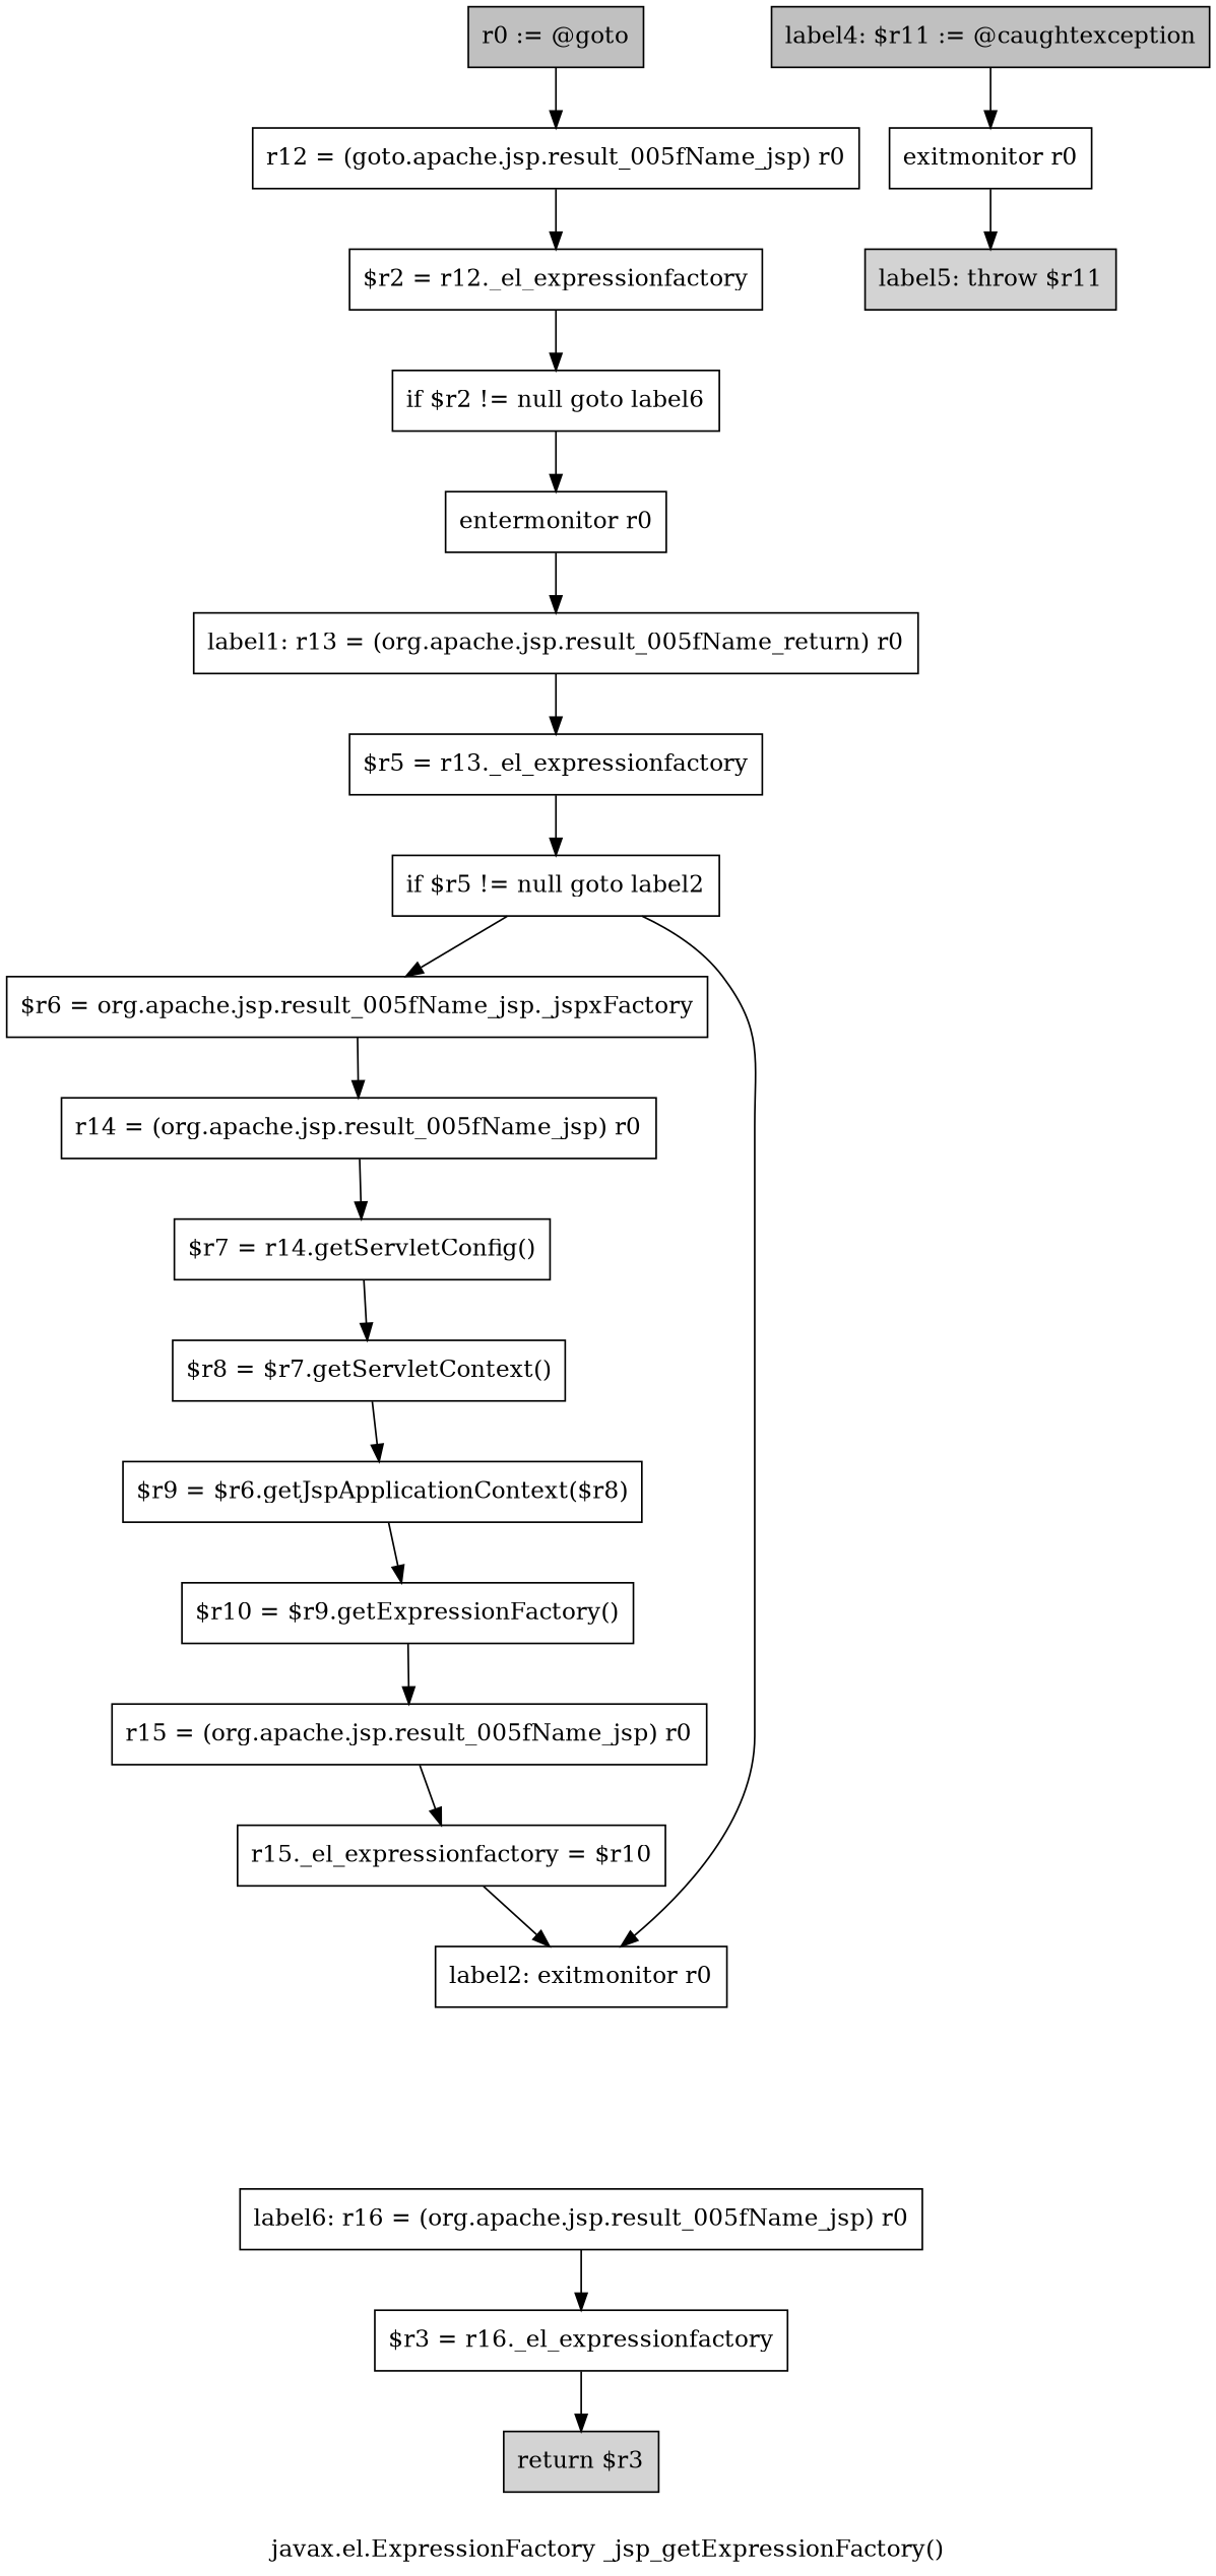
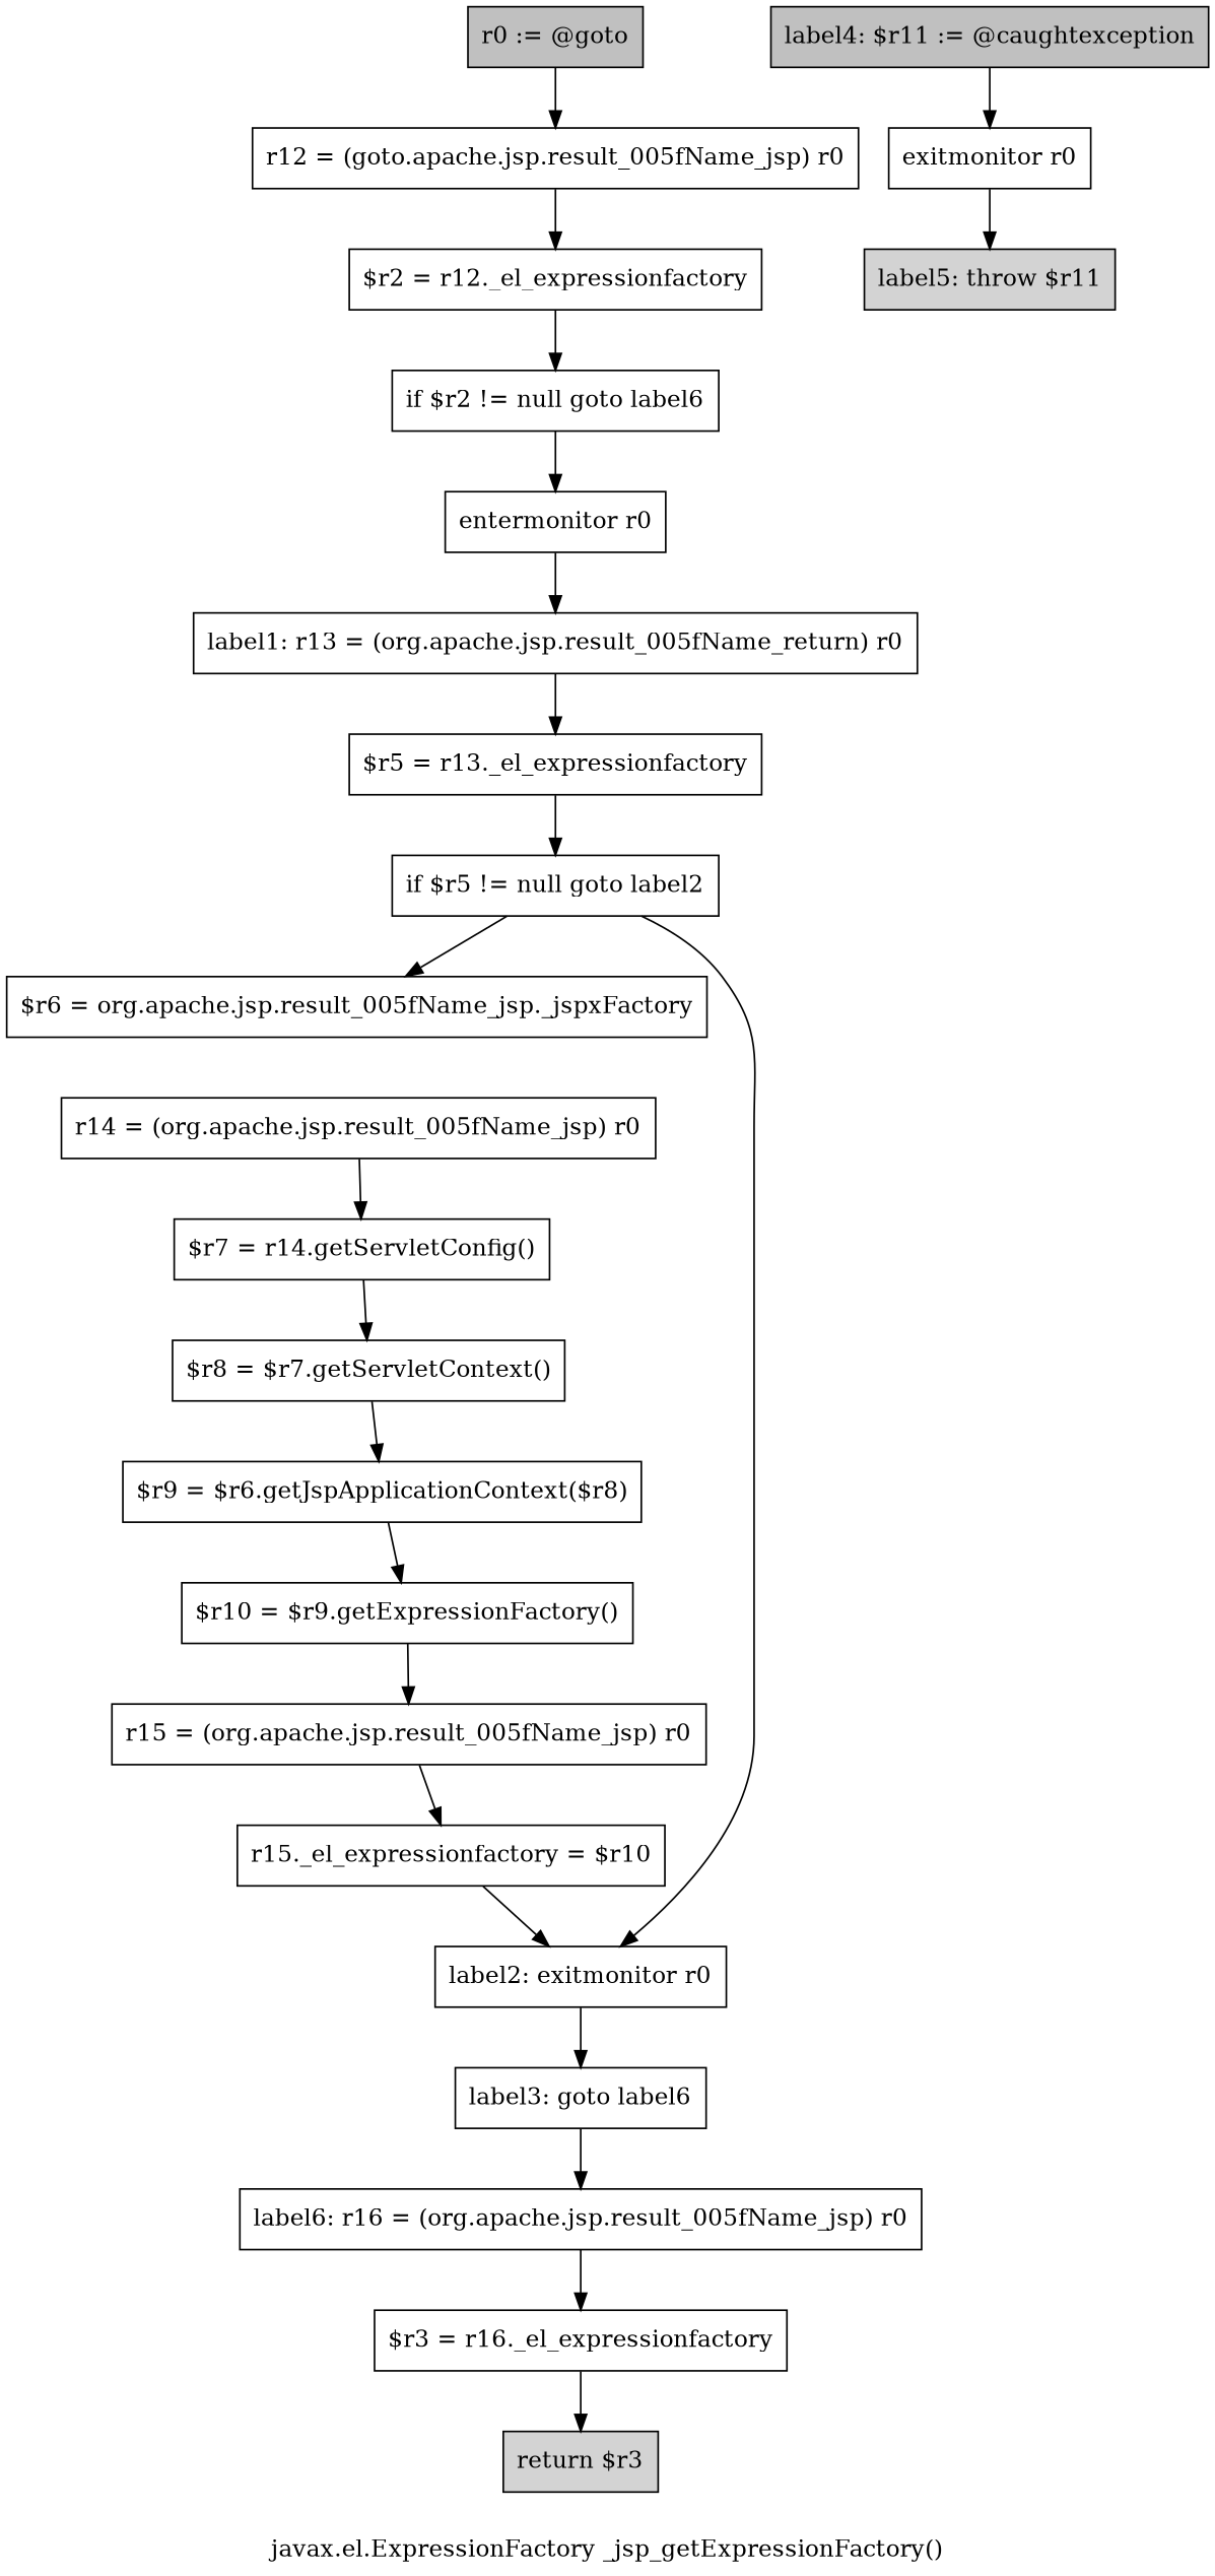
  digraph {
    fontname="DejaVu Serif"
    label="javax.el.ExpressionFactory _jsp_getExpressionFactory()"
    node [fontname="DejaVu Serif" shape=box]
    edge [fontname="DejaVu Serif"]
    n1 [fillcolor=gray label="r0 := @goto" style=filled]
    n2 [label="r12 = (goto.apache.jsp.result_005fName_jsp) r0"]
    n3 [label="$r2 = r12._el_expressionfactory"]
    n4 [label="if $r2 != null goto label6"]
    n5 [label="entermonitor r0"]
    n6 [label="label1: r13 = (org.apache.jsp.result_005fName_return) r0"]
    n7 [label="label6: r16 = (org.apache.jsp.result_005fName_jsp) r0"]
    n8 [label="$r3 = r16._el_expressionfactory"]
    n9 [label="$r5 = r13._el_expressionfactory"]
    n10 [fillcolor=lightgray label="return $r3" style=filled]
    n11 [label="if $r5 != null goto label2"]
    n12 [label="$r6 = org.apache.jsp.result_005fName_jsp._jspxFactory"]
    n13 [label="label2: exitmonitor r0"]
    n14 [label="r14 = (org.apache.jsp.result_005fName_jsp) r0"]
+   n15 [label="label3: goto label6"]
    n16 [label="$r7 = r14.getServletConfig()"]
    n17 [label="$r8 = $r7.getServletContext()"]
    n18 [label="$r9 = $r6.getJspApplicationContext($r8)"]
    n19 [label="$r10 = $r9.getExpressionFactory()"]
    n20 [label="r15 = (org.apache.jsp.result_005fName_jsp) r0"]
    n21 [label="r15._el_expressionfactory = $r10"]
    n22 [fillcolor=gray label="label4: $r11 := @caughtexception" style=filled]
    n23 [label="exitmonitor r0"]
    n24 [fillcolor=lightgray label="label5: throw $r11" style=filled]
    n1 -> n2
    n2 -> n3
    n3 -> n4
    n4 -> n5
    n5 -> n6
    n6 -> n9
    n7 -> n8
    n8 -> n10
    n9 -> n11
    n11 -> n12
    n11 -> n13
-   n12 -> n14
+   n13 -> n15
    n14 -> n16
+   n15 -> n7
    n16 -> n17
    n17 -> n18
    n18 -> n19
    n19 -> n20
    n20 -> n21
    n21 -> n13
    n22 -> n23
    n23 -> n24
  }
